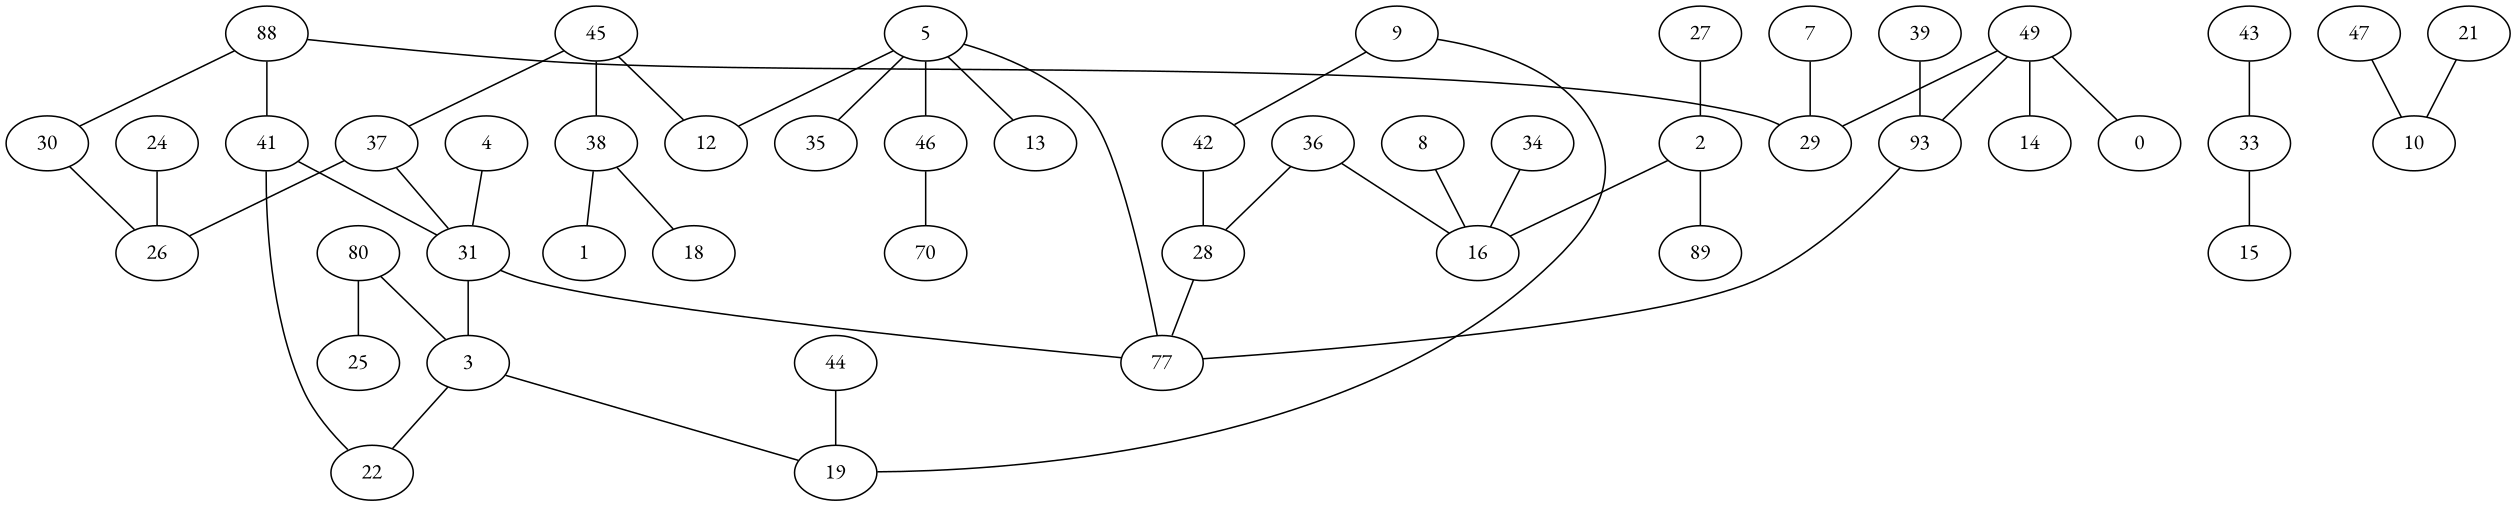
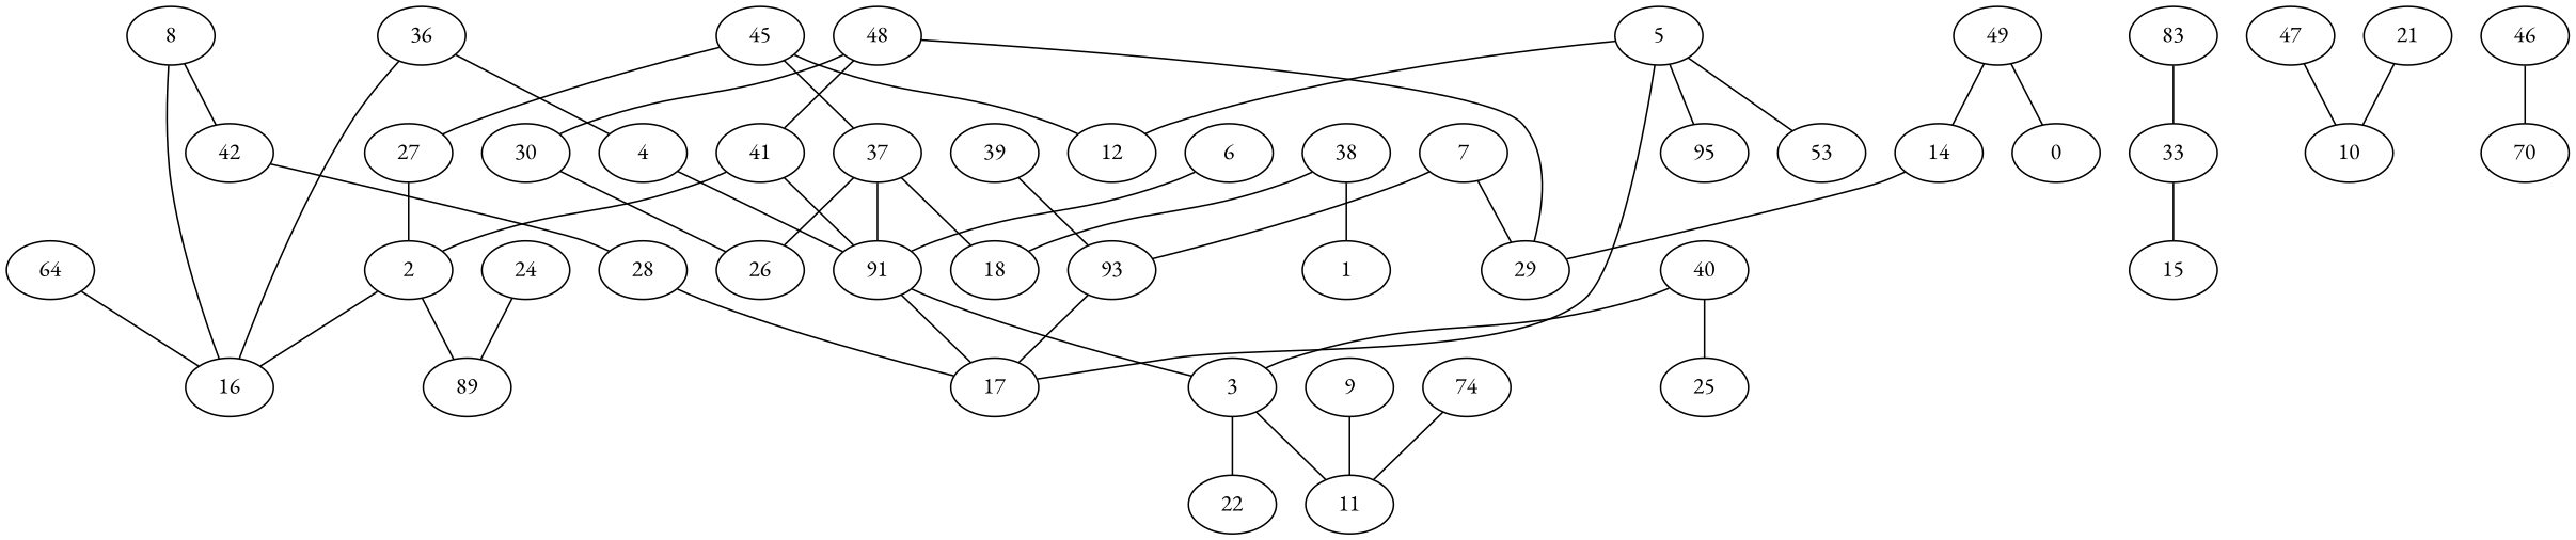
  digraph {
    fontname="EB Garamond"
    node [fontname="EB Garamond"]
    edge [color=black dir=none fontname="EB Garamond"]
    24
    n2 [label=89]
    36
    28
    16
-   17 [label=77]
-   48 [label=88]
+   17
+   48
    41
    29
    30
-   31
+   31 [label=91]
    22
-   43
+   43 [label=83]
    33
    15
    10
-   34
+   34 [label=64]
    38
    1
    18
    8
    47
    5
-   35
-   13
+   35 [label=95]
+   13 [label=53]
    46
    12
    n28 [label=70]
    39
    n30 [label=93]
    21
    49
    14
    0
    4
    3
    26
-   11 [label=19]
+   11
    45
    27
    37
    2
+   6
    7
-   44
-   40 [label=80]
+   44 [label=74]
+   40
    25
    9
    42
    subgraph sub_1 {
      24
      n2
      36
      28
      16
      17
      48
      41
      29
      30
      31
      22
      43
      33
      15
      10
      34
      38
      1
      18
      8
      47
      5
      35
      13
      46
      12
      n28
      39
      n30
      21
      49
      14
      0
      4
      3
      26
      11
      45
      27
      37
      2
+     6
      7
      44
      40
      25
      9
      42
    }
-   24 -> 26
-   36 -> 28
+   24 -> n2
+   36 -> 4
    36 -> 16
    28 -> 17
    48 -> 41
    48 -> 29
    48 -> 30
    41 -> 31
-   41 -> 22
+   41 -> 2
    30 -> 26
    31 -> 17
    31 -> 3
    43 -> 33
    33 -> 15
    34 -> 16
    38 -> 1
    38 -> 18
    8 -> 16
    47 -> 10
    5 -> 17
    5 -> 35
    5 -> 13
-   5 -> 46
    5 -> 12
    46 -> n28
    39 -> n30
    n30 -> 17
    21 -> 10
-   49 -> 29
-   49 -> n30
+   14 -> 29
+   7 -> n30
    49 -> 14
    49 -> 0
    4 -> 31
    3 -> 22
    3 -> 11
    45 -> 12
-   45 -> 38
+   45 -> 27
    45 -> 37
    27 -> 2
    37 -> 31
+   37 -> 18
    37 -> 26
    2 -> n2
    2 -> 16
+   6 -> 31
    7 -> 29
    44 -> 11
    40 -> 3
    40 -> 25
    9 -> 11
-   9 -> 42
+   8 -> 42
    42 -> 28
  }
